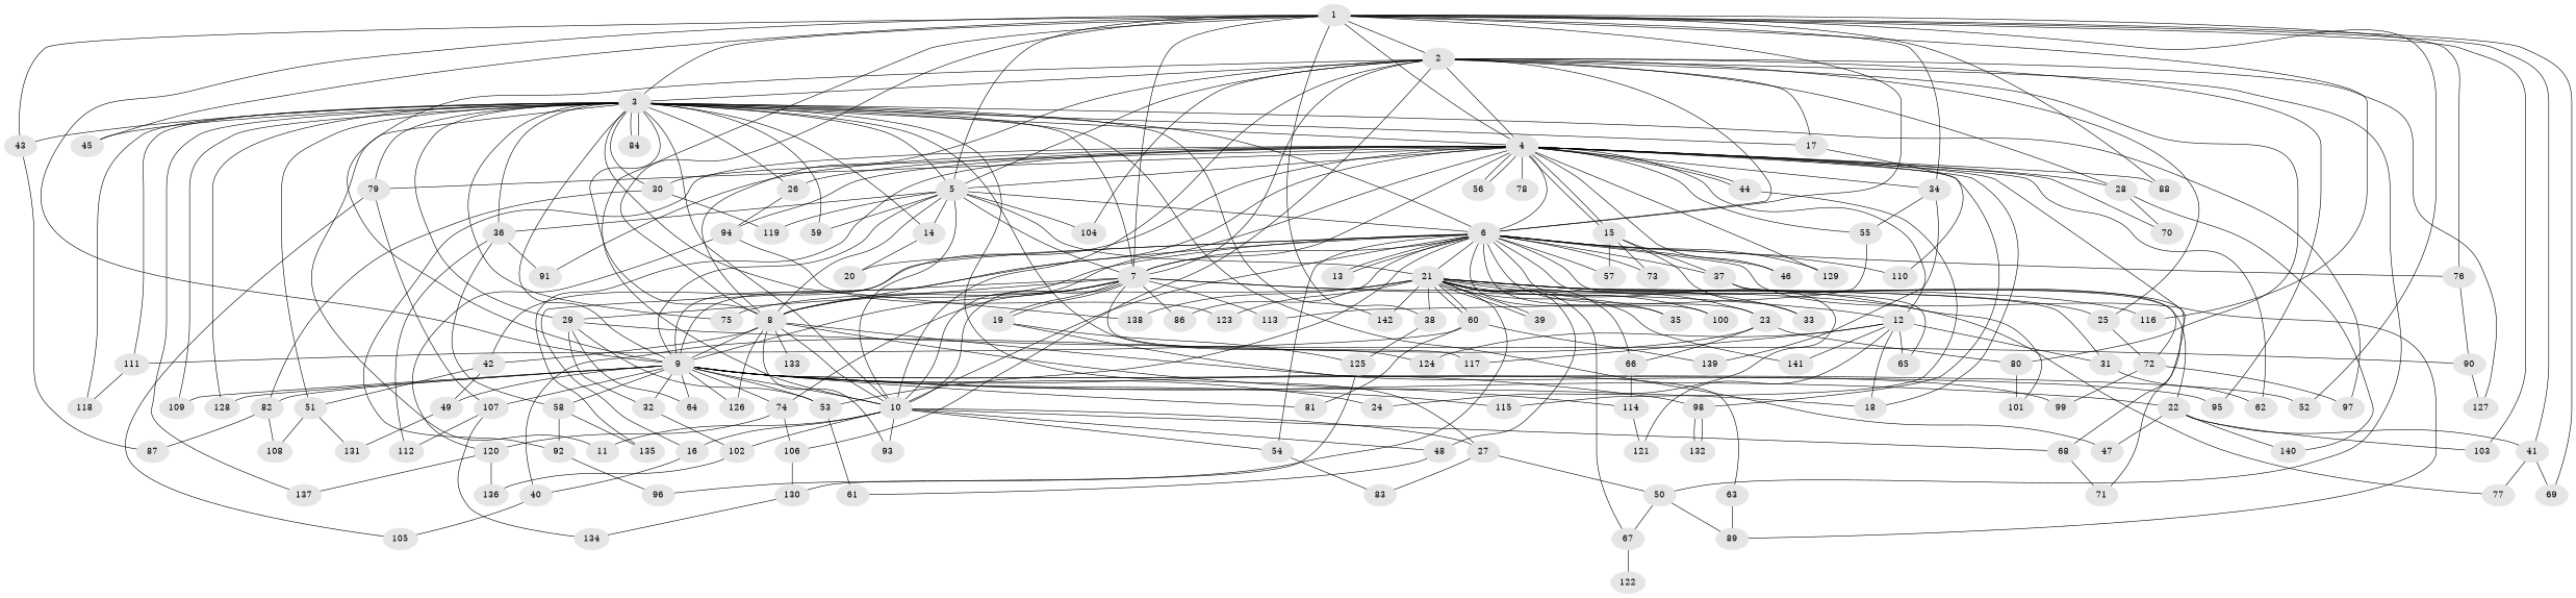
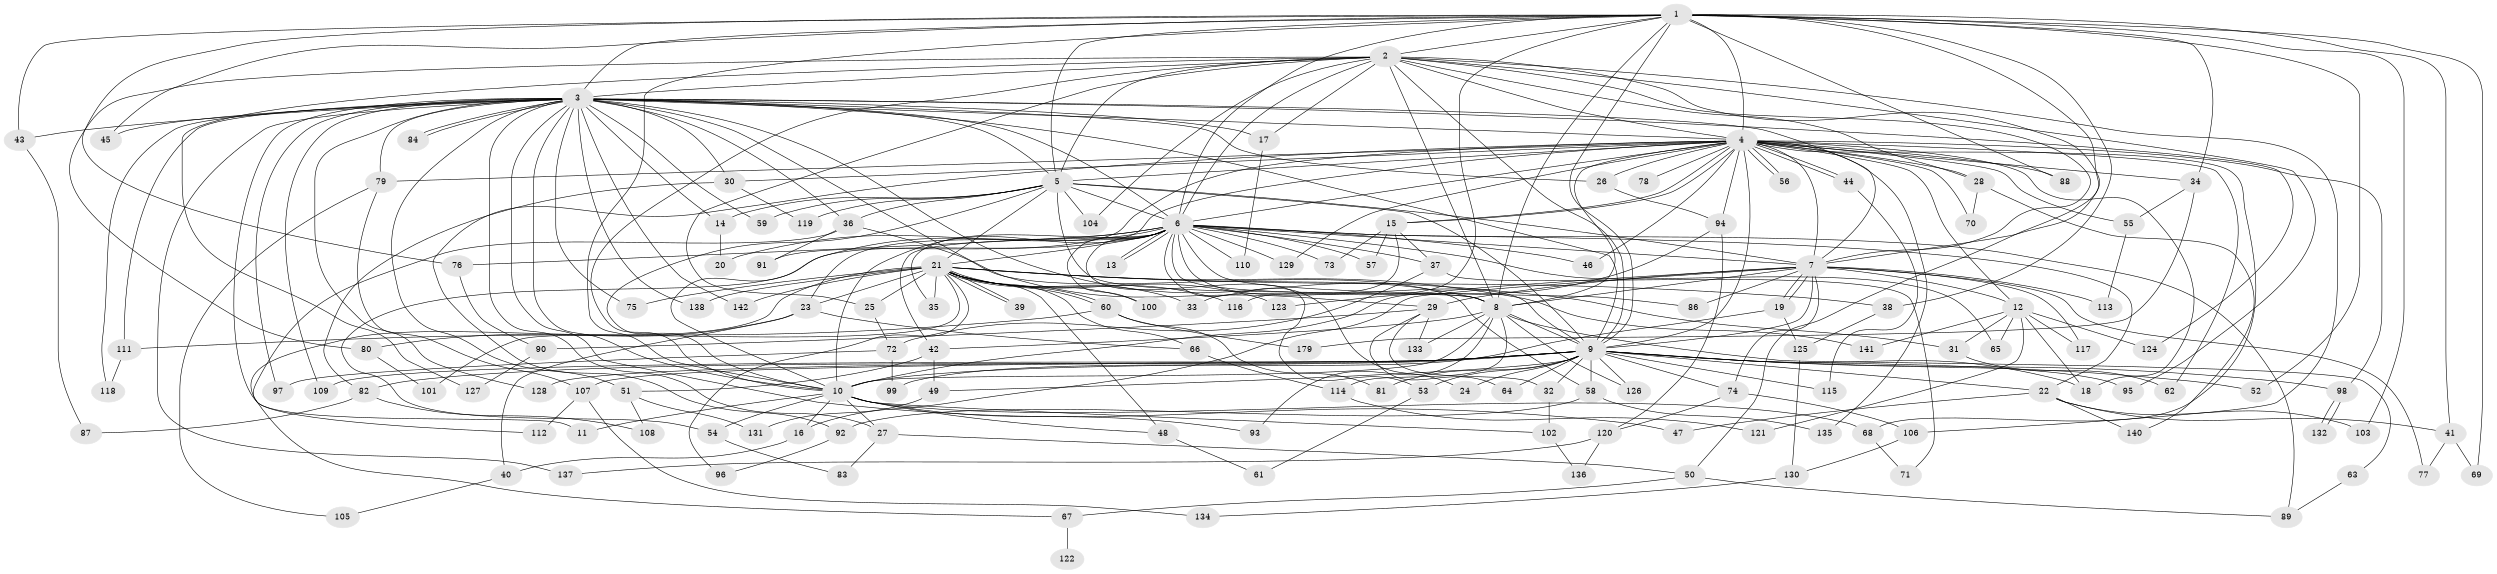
  graph {
    node [color=gray90 style=filled]
    1
    2
    3
    4
    5
    6
    7
    8
    9
    10
    34
    38
    41
    43
    45
    52
    69
    76
    88
    103
    116
    17
    25
    28
    50
    80
    95
    104
    106
    127
    11
    14
    26
    27
    29
    30
    36
    47
    51
    59
    75
    79
    84
    97
    109
    111
    118
    124
    128
    137
    138
    142
    12
    15
    18
    44
    46
    55
    56
    62
    68
    70
    78
    91
    92
    94
    98
    129
    135
    21
    119
    13
    20
    22
    23
    24
    35
    37
    42
    53
    54
    57
    65
    73
    86
    89
    100
    110
    16
    19
    74
    77
    113
    117
    63
    93
    114
    126
    133
    32
    49
    58
    64
    81
    82
    107
    115
    48
    102
-   139
+   139 [label=179]
    125
    87
    90
    72
    140
    67
    101
    130
    83
    112
    131
    108
    105
    31
    121
    141
    33
    71
    96
    123
    120
    132
    39
    60
    66
    40
    61
    99
    134
    136
    122
    1 -- 2
    1 -- 3
    1 -- 4
    1 -- 5
    1 -- 6
    1 -- 7
    1 -- 8
    1 -- 9
    1 -- 10
    1 -- 34
    1 -- 38
    1 -- 41
    1 -- 43
    1 -- 45
    1 -- 52
    1 -- 69
    1 -- 76
    1 -- 88
    1 -- 103
    1 -- 116
    2 -- 3
    2 -- 4
    2 -- 5
    2 -- 6
    2 -- 7
    2 -- 8
    2 -- 9
    2 -- 10
    2 -- 17
    2 -- 25
    2 -- 28
    2 -- 50
    2 -- 80
    2 -- 95
    2 -- 104
    2 -- 106
    2 -- 127
    3 -- 4
    3 -- 5
    3 -- 6
    3 -- 7
    3 -- 8
    3 -- 9
    3 -- 10
    3 -- 43
    3 -- 45
    3 -- 17
    3 -- 11
    3 -- 14
    3 -- 26
    3 -- 27
    3 -- 29
    3 -- 30
    3 -- 36
    3 -- 47
    3 -- 51
    3 -- 59
    3 -- 75
    3 -- 79
    3 -- 84
    3 -- 84
    3 -- 97
    3 -- 109
    3 -- 111
    3 -- 118
    3 -- 124
    3 -- 128
    3 -- 137
    3 -- 138
    3 -- 142
    4 -- 5
    4 -- 6
    4 -- 7
    4 -- 8
    4 -- 9
    4 -- 10
    4 -- 34
    4 -- 88
    4 -- 28
    4 -- 26
    4 -- 30
    4 -- 79
    4 -- 12
    4 -- 15
    4 -- 15
    4 -- 18
    4 -- 44
    4 -- 44
    4 -- 46
    4 -- 55
    4 -- 56
    4 -- 56
    4 -- 62
    4 -- 68
    4 -- 70
    4 -- 78
    4 -- 91
    4 -- 92
    4 -- 94
    4 -- 98
    4 -- 129
    4 -- 135
    5 -- 6
    5 -- 7
    5 -- 8
    5 -- 9
    5 -- 10
    5 -- 104
    5 -- 14
    5 -- 36
    5 -- 59
    5 -- 21
    5 -- 119
    6 -- 7
    6 -- 8
    6 -- 9
    6 -- 10
    6 -- 76
    6 -- 46
    6 -- 129
    6 -- 21
    6 -- 13
    6 -- 13
    6 -- 20
    6 -- 22
    6 -- 23
    6 -- 24
    6 -- 35
    6 -- 37
    6 -- 42
    6 -- 53
    6 -- 54
    6 -- 57
    6 -- 65
    6 -- 73
    6 -- 86
    6 -- 89
    6 -- 100
    6 -- 110
    7 -- 8
    7 -- 9
    7 -- 10
    7 -- 29
    7 -- 12
    7 -- 86
    7 -- 16
    7 -- 19
    7 -- 19
    7 -- 74
    7 -- 77
    7 -- 113
    7 -- 117
    8 -- 9
    8 -- 10
    8 -- 42
    8 -- 63
    8 -- 93
    8 -- 114
    8 -- 126
    8 -- 133
    9 -- 10
    9 -- 52
    9 -- 95
    9 -- 109
    9 -- 128
    9 -- 18
    9 -- 98
    9 -- 22
    9 -- 24
    9 -- 53
    9 -- 74
    9 -- 126
    9 -- 32
    9 -- 49
    9 -- 58
    9 -- 64
    9 -- 81
    9 -- 82
    9 -- 107
    9 -- 115
    10 -- 11
    10 -- 27
    10 -- 68
    10 -- 54
    10 -- 16
    10 -- 93
    10 -- 48
    10 -- 102
    34 -- 55
    34 -- 139
    38 -- 125
    41 -- 69
    41 -- 77
    43 -- 87
    76 -- 90
    17 -- 110
    25 -- 72
    28 -- 70
    28 -- 140
    50 -- 89
    50 -- 67
    80 -- 101
    106 -- 130
    14 -- 20
    26 -- 94
    27 -- 50
    27 -- 83
-   29 -- 53
+   29 -- 133
    29 -- 32
    29 -- 64
    29 -- 90
    30 -- 119
    30 -- 82
    36 -- 91
    36 -- 58
    36 -- 112
    51 -- 131
    51 -- 108
    79 -- 107
    79 -- 105
    111 -- 118
    12 -- 124
    12 -- 18
    12 -- 65
    12 -- 117
    12 -- 31
    12 -- 121
    12 -- 141
    15 -- 37
    15 -- 57
    15 -- 73
    15 -- 33
    44 -- 115
    55 -- 113
    68 -- 71
    92 -- 96
    94 -- 123
    94 -- 120
    98 -- 132
    98 -- 132
    21 -- 38
    21 -- 116
    21 -- 25
    21 -- 75
    21 -- 138
    21 -- 142
    21 -- 23
    21 -- 35
    21 -- 100
    21 -- 48
    21 -- 67
    21 -- 101
    21 -- 31
    21 -- 141
    21 -- 33
    21 -- 96
    21 -- 123
    21 -- 39
    21 -- 39
    21 -- 60
    21 -- 60
    21 -- 66
    22 -- 41
    22 -- 103
    22 -- 47
    22 -- 140
    23 -- 80
    23 -- 66
    23 -- 40
    37 -- 72
    37 -- 71
    42 -- 51
    42 -- 49
    53 -- 61
    54 -- 83
    16 -- 40
    19 -- 125
    19 -- 99
    74 -- 106
    74 -- 120
    63 -- 89
    114 -- 121
    32 -- 102
    49 -- 131
    58 -- 92
    58 -- 135
    82 -- 87
    82 -- 108
    107 -- 112
    107 -- 134
    48 -- 61
    102 -- 136
    125 -- 130
    90 -- 127
    72 -- 97
    72 -- 99
    67 -- 122
    130 -- 134
    31 -- 62
    120 -- 137
    120 -- 136
    60 -- 111
    60 -- 81
    60 -- 139
    66 -- 114
    40 -- 105
  }
